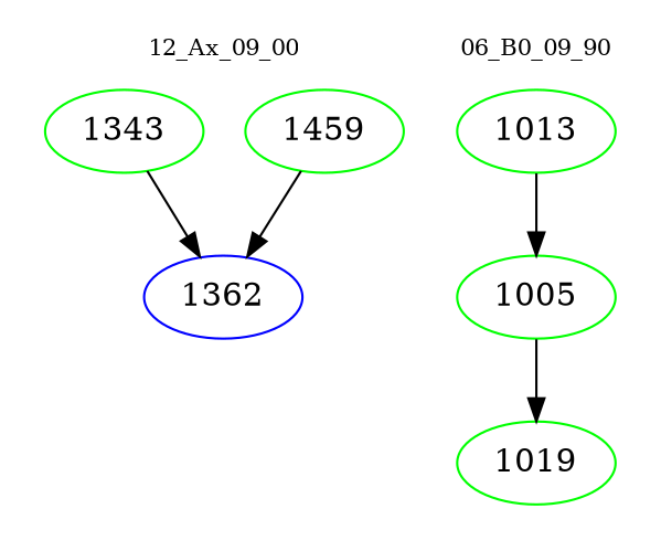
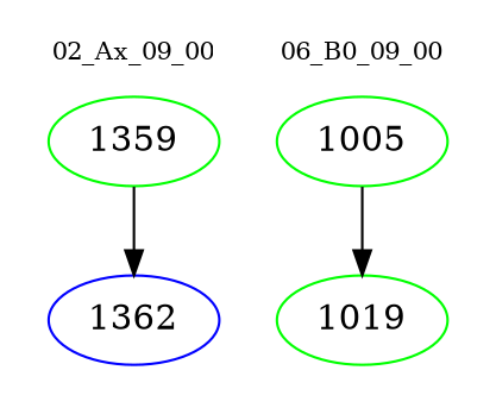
  digraph {
    node [color=green]
    edge [color=black]
-   n1 [label=1459]
-   n2 [label=1343]
+   n1 [label=1359]
    n3 [color=blue label=1362]
-   n4 [label=1013]
    n5 [label=1005]
    n6 [label=1019]
    subgraph cluster_1 {
      color=white
      fontsize=10
-     label="12_Ax_09_00"
+     label="02_Ax_09_00"
      n1
-     n2
      n3
    }
    subgraph cluster_2 {
      color=white
      fontsize=10
-     label="06_B0_09_90"
-     n4
+     label="06_B0_09_00"
      n5
      n6
    }
    n1 -> n3
-   n2 -> n3
-   n4 -> n5
    n5 -> n6
  }
